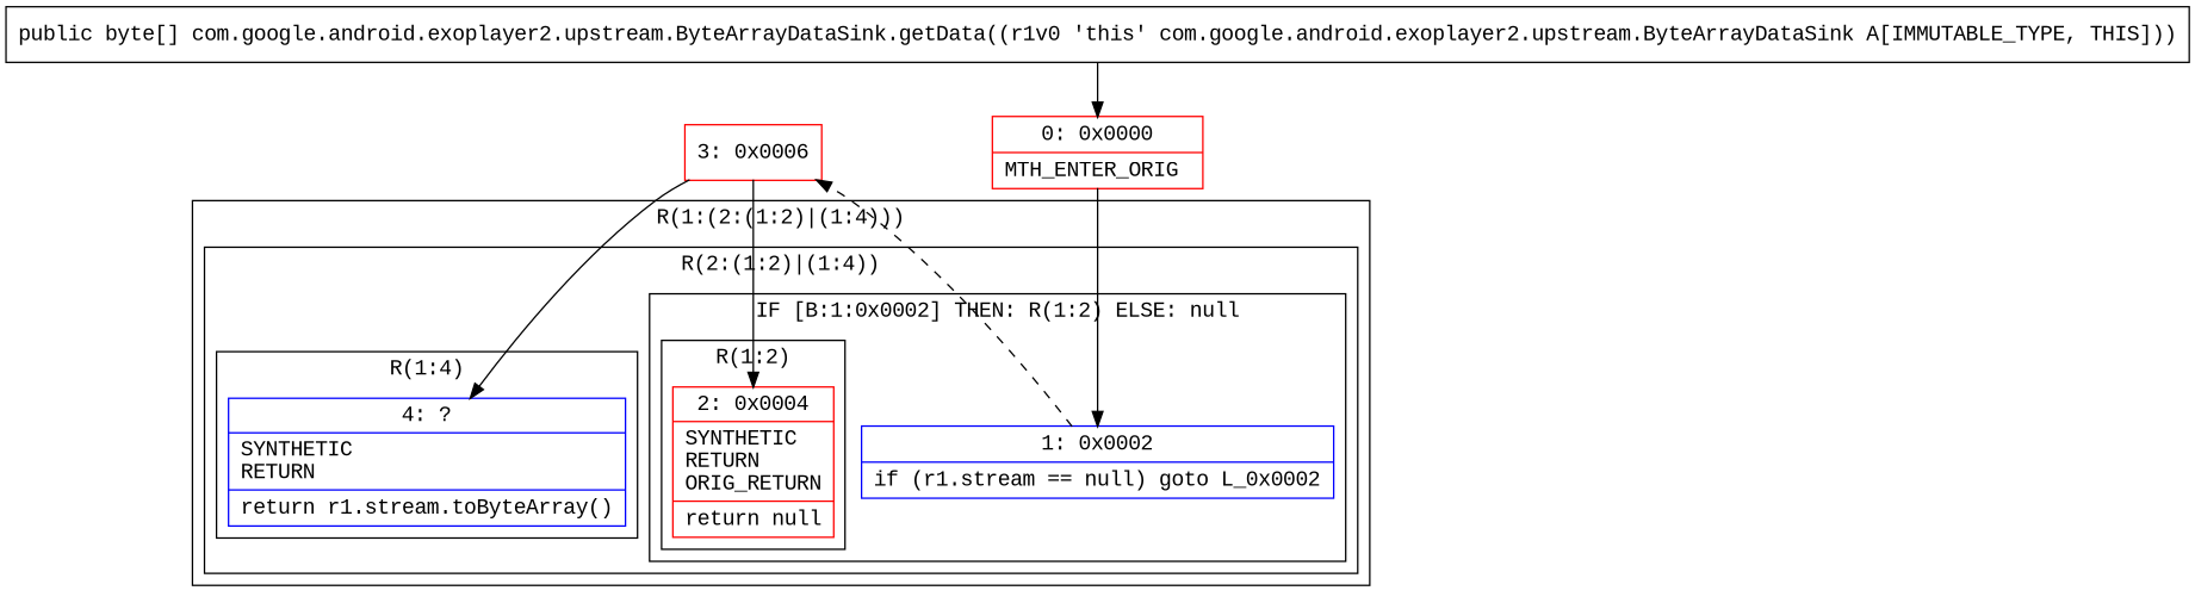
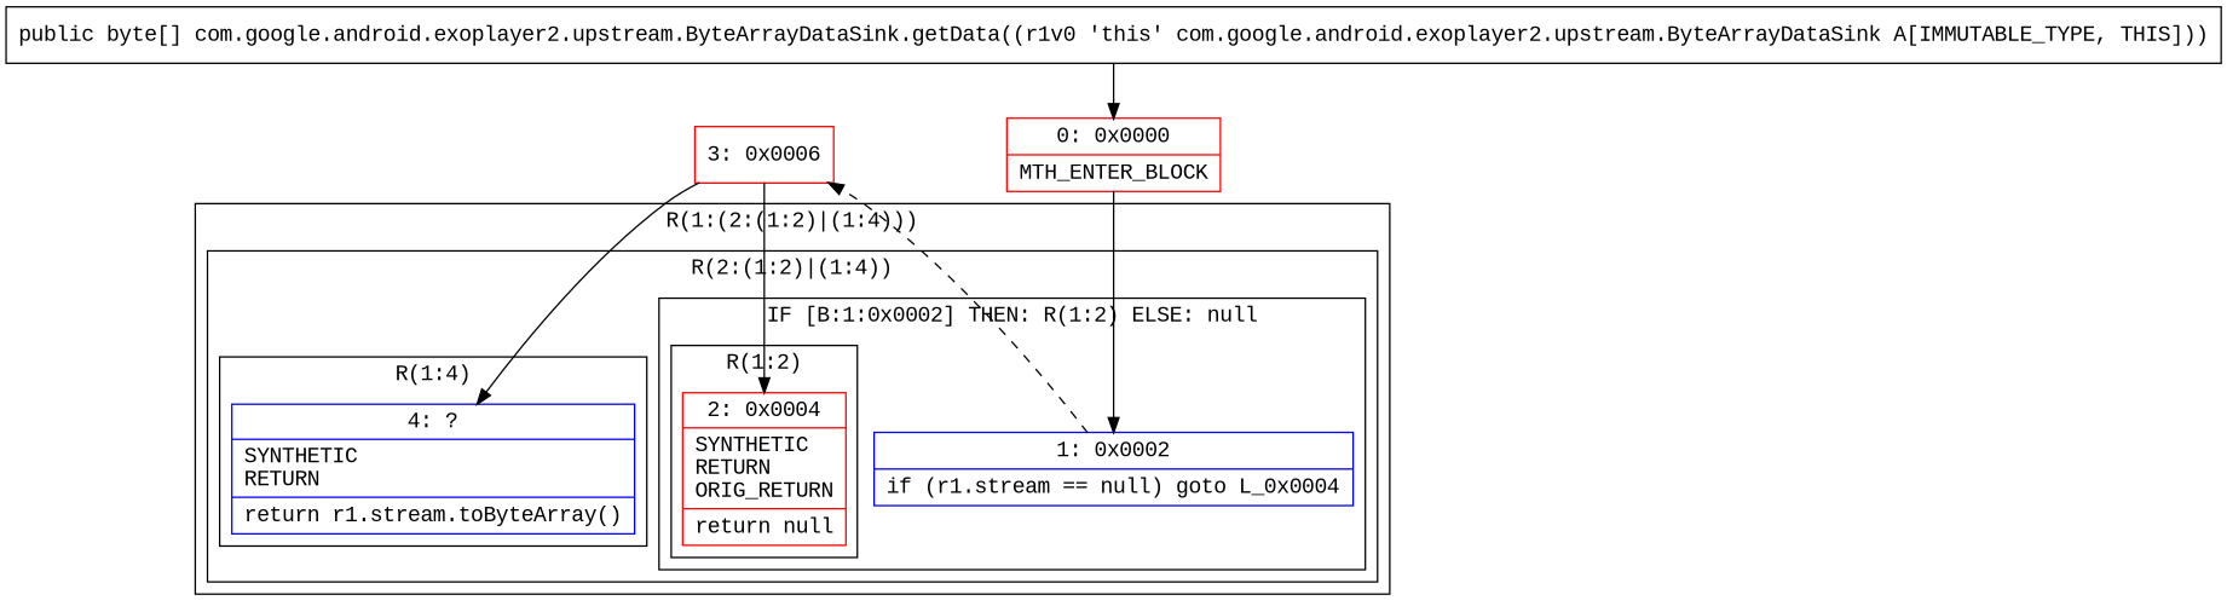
  digraph {
    fontname="Liberation Mono"
    node [color=red fontname="Liberation Mono" shape=record]
    edge [fontname="Liberation Mono"]
    n1 [label="{2\:\ 0x0004|SYNTHETIC\lRETURN\lORIG_RETURN\l|return null\l}"]
-   n2 [color=blue label="{1\:\ 0x0002|if (r1.stream == null) goto L_0x0002\l}"]
+   n2 [color=blue label="{1\:\ 0x0002|if (r1.stream == null) goto L_0x0004\l}"]
    n3 [color=blue label="{4\:\ ?|SYNTHETIC\lRETURN\l|return r1.stream.toByteArray()\l}"]
    n4 [label="{3\:\ 0x0006}"]
-   n5 [label="{0\:\ 0x0000|MTH_ENTER_ORIG\l}"]
+   n5 [label="{0\:\ 0x0000|MTH_ENTER_BLOCK\l}"]
    n6 [label="{public byte[] com.google.android.exoplayer2.upstream.ByteArrayDataSink.getData((r1v0 'this' com.google.android.exoplayer2.upstream.ByteArrayDataSink A[IMMUTABLE_TYPE, THIS])) }" color=""]
    subgraph cluster_1 {
      label="R(1:(2:(1:2)|(1:4)))"
      subgraph cluster_2 {
        label="R(2:(1:2)|(1:4))"
        subgraph cluster_3 {
          label="IF [B:1:0x0002] THEN: R(1:2) ELSE: null"
          n2
          subgraph cluster_4 {
            label="R(1:2)"
            n1
          }
        }
        subgraph cluster_5 {
          label="R(1:4)"
          n3
        }
      }
    }
    n2 -> n4 [style=dashed]
    n4 -> n1
    n4 -> n3
    n5 -> n2
    n6 -> n5
  }
